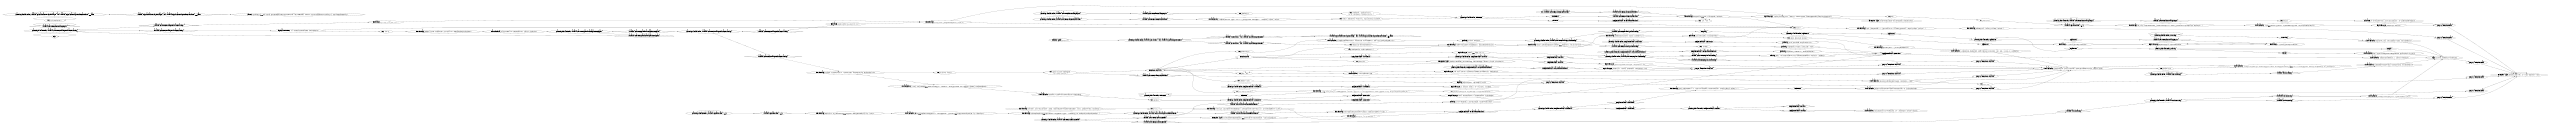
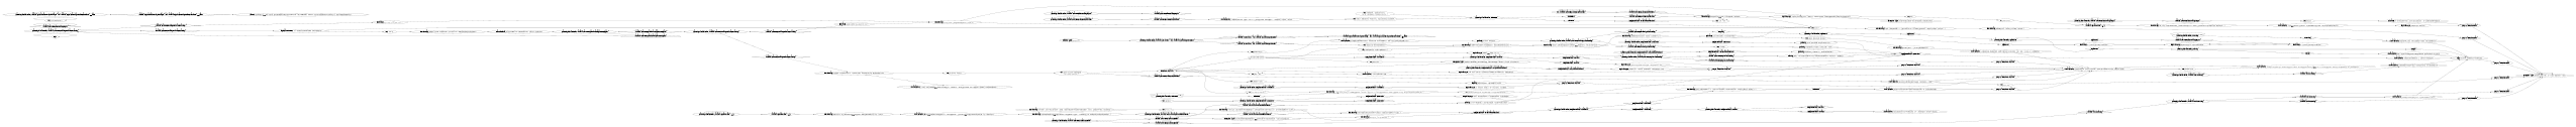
  digraph {
    rankdir=LR
    n1 [label=TASK]
    n2 [label="Scattering of Bullet Holes: Variable[\"coast.exec_viscal_succeeded\"]"]
    n3 [label="Variable[\"coast.exec_viscal_succeeded\"]" shape=diamond]
    n4 [label="!(Variable[\"coast.exec_viscal_succeeded\"])" shape=diamond]
    n5 [label="Scattering of Bullet Holes: IsHighestPolitical(\"revacholian_nationhood\")"]
    n6 [label="IsHighestPolitical(\"revacholian_nationhood\")" shape=diamond]
    n7 [label="Esprit de Corps: 外国异见分子，下层罪犯，还有普通民众。这就是你的信念，警官。"]
    n8 [label="Jump to: [executions viscal hub]"]
    n9 [label="!(IsHighestPolitical(\"revacholian_nationhood\"))" shape=diamond]
    n10 [label="You: 走开。[离开。]"]
    n11 [label="Kim Kitsuragi: “嗯，没错。”警督仔细检查着墙壁。“这些弹孔的密度很不寻常，就算以马丁内斯的*弹孔平均出现频率*来说，都有些夸张了。”"]
    n12 [label="Visual Calculus: 司令官——就是那位下达指令的人。机关枪的爆裂声在空中回荡，枪口的火光在他的脸上舞动……"]
    n13 [label="Esprit de Corps: 跟着你的兄弟一起走向死亡。"]
    n14 [label="Kim Kitsuragi: 警督微微点点头。“我们没什么可以做的。还是走吧。”"]
    n15 [label="Jump to: [executionsmain]"]
    n16 [label="Perception (Sight): 破裂的墙上布满了弹孔，从一个角落一直延伸到另一个角落。"]
    n17 [label="Scattering of Bullet Holes: Variable[\"coast.exec_kim_nodding_esprit\"]"]
    n18 [label="Variable[\"coast.exec_kim_nodding_esprit\"]" shape=diamond]
-   n19 [label="You: 看着墙边的人。"]
    n20 [label="You: 还有更多弹孔。这里肯定发生过什么。\n“看，金。还有更多弹孔。这里肯定发生过什么。”"]
    n21 [label="!(Variable[\"coast.exec_kim_nodding_esprit\"])" shape=diamond]
    n22 [label="Endurance: 呼！对于您老的脖子来说，点头什么的实在是太难了。差一点就要感觉到那种刺痛……"]
    n23 [label="Jump to: [executionsmain]"]
    n24 [label="Kim Kitsuragi: 警督跟随着你的点头频率。在这方面，他真的是专业人士。"]
    n25 [label="Endurance: 点头已经到达临界点！你无法再承受更多了！"]
    n26 [label="You: 别点头了。"]
    n27 [label="You: 该死的，继续点头啊！坚持到底！"]
    n28 [label="Jump to: [executions viscal hub]"]
    n29 [label="Visual Calculus: 自从那次齐射以来，已经过去了很长时间。血液早已被大雨和海水冲洗干净。没有留下一丝痕迹。"]
    n30 [label="You: 这*是*什么……"]
    n31 [label="Esprit de Corps: 你，你的朋友，你的家人。每一个你认识的人。这就是*你*。"]
    n32 [label="Jump to: [executions viscal hub]"]
    n33 [label="Esprit de Corps: 水蛭，跳蚤，还有小偷。这些吃白食的人渣靠着他人的辛勤劳动生活。这就是你的信念。"]
    n34 [label="Scattering of Bullet Holes: IsKimHere()"]
    n35 [label="Empathy: 也许你应该改变它。他们在祈祷……尖叫……"]
    n36 [label="Kim Kitsuragi: “意思是说，这里的弹孔*太多了*。”他用手扫过墙壁。“看起来是自动步枪。最近很难见到了……”"]
    n37 [label="Visual Calculus: 一大群人，穿的可能是便服——衣服因为冲突残破不堪，上面盖满尘土。通过弹孔的高度来看，他们不是坐着的（某些国家，这是死刑的惯例做法）。"]
    n38 [label="You: 什么也不说，只是点头。"]
-   n39 [label="Visual Calculus: 他们面对墙，站立着……没办法辨认出他们的个人或是背景信息。"]
    n40 [label="You: 谁参与了这次行刑？我需要搞清楚。\n“金，谁参与了这次行刑？”"]
    n41 [label="Endurance: 终止！终止！不……该死，太迟了！"]
    n42 [label="Kim Kitsuragi: 警督用力点着头，感觉他的脑袋像是要从脖子上折断一样。"]
    n43 [label="Esprit de Corps: 两名执法人员对抗整个世界。一致地点头。这是你的力量源泉。你能够清晰地感觉到……彼此之间友谊的纽带……"]
    n44 [label="Endurance: 呼，真走运……差点就陷入受伤的世界了。"]
    n45 [label="Esprit de Corps: 他会跟着你去死……你也会为他做同样的事。"]
    n46 [label="Endurance: 呼，真走运……差点就陷入受伤的世界了。"]
    n47 [label="Visual Calculus: 太阳高高地挂在天空上……烘烤着木板，沙子，还有你的皮肤。指令是在午后执行的。"]
    n48 [label="Logic: 记起特兰特·海德斯塔姆口中菲尔德的故事。"]
    n49 [label="Jump to: [executionsmain]"]
    n50 [label="Authority: 士兵……身处困境的人，他们可能没有选择，只能遵守不想执行的指令。"]
    n51 [label="!(IsHighestPolitical(\"communist\"))" shape=diamond]
    n52 [label="Visual Calculus: 雨滴落在木板和周围的沙丘上。云层挡住了所有光线……"]
    n53 [label="Visual Calculus: 这么多弹孔只会有两种可能：要么是在这里执行过大量死刑，要么就是他们没用*道德子弹*——只有一个士兵拿着上膛的步枪。看来这是一场大规模的处决，每个人都是全副武装。"]
    n54 [label="executions viscal hub"]
-   n55 [label=executionsmain]
+   n55 [label="我只是你心智能力的表现"]
    n56 [label="You: 看着站在一边的人。"]
    n57 [label="You: 再见。[离开。]"]
    n58 [label="You: “金，谁参与了这次行刑？”"]
    n59 [label="You: 看着列队的士兵。"]
    n60 [label="You: 我无话可说。"]
    n61 [label="Esprit de Corps: 普通民众——熟悉的，每一个人。"]
    n62 [label="You: “你刚说联盟军队。墙边的可能是他们吗？”"]
    n63 [label="!(IsHighestPolitical(\"ultraliberal\"))" shape=diamond]
    n64 [label="Visual Calculus: 一阵冰冷的海风吹散了幻象。"]
    n65 [label="Kim Kitsuragi: 一开始，警督一言不发……只是默默地凝视墙壁。“我不知道，”他终于开了口。“我不知道谁死在这里，在那堵可怕的墙边一字排开。跟大革命有关的任何党派都有可能。”"]
    n66 [label="Visual Calculus: 7个穿着战斗制服和黑大衣的男人，手握自动步枪，枪口对准普通民众。是某一方的士兵……但到底是哪一方的？"]
    n67 [label="Jump to: [executionsmain]"]
    n68 [label="Kim Kitsuragi: 警督点点头。“另一种可能的设想。”"]
    n69 [label="!(IsHighestPolitical(\"revacholian_nationhood\"))" shape=diamond]
    n70 [label="Scattering of Bullet Holes: IsHighestPolitical(\"ultraliberal\")"]
    n71 [label="Jump to: [executionsmain]"]
    n72 [label="Scattering of Bullet Holes: IsMorning()"]
    n73 [label="IsMorning()" shape=diamond]
    n74 [label="Visual Calculus: 朝阳从地平线上升起，发射出清晨的第一缕光线。指令是在拂晓执行的。"]
    n75 [label="!(Empathy())" shape=diamond]
    n76 [label="Scattering of Bullet Holes: IsAfternoon()"]
    n77 [label="IsAfternoon()" shape=diamond]
    n78 [label="!(IsAfternoon())" shape=diamond]
    n79 [label="Jump to: [executions viscal hub]"]
    n80 [label="Perception (Sight): 散布的弹孔看起来就像一张巨大的微笑的嘴。展露出致命的微笑。嘲笑着你，这个世界，还有活着的人们。"]
    n81 [label="You: 为什么有这么多弹孔？"]
    n82 [label="You: Variable[\"coast.exec_whitec_viscal_bullets\"]"]
    n83 [label="Variable[\"coast.exec_whitec_viscal_bullets\"]" shape=diamond]
    n84 [label="Kim Kitsuragi: 他赞同地点点头——这是一个很严肃的场面，值得你摇头。"]
    n85 [label="!(Variable[\"coast.exec_whitec_viscal_bullets\"])" shape=diamond]
    n86 [label="Perception (Sight): 这些弹孔的密度和覆盖范围都很惊人——需要*大量*子弹才能达到这种效果。一定是全自动步枪的杰作。"]
    n87 [label="Visual Calculus: 一排幽影面朝着一堵破裂的墙壁，还有7个阴影站在十米开外的地方。此外，还有一个人站在一边，仿佛置身局外。"]
    n88 [label="Physical Instrument: 够了！你感到自己的脊椎开始断裂，肌肉开始呻吟……"]
    n89 [label="You: 再来一次。"]
    n90 [label="Kim Kitsuragi: 警督掏出一块手帕，轻轻擦掉太阳穴上流下的汗水……一阵微弱的咔擦声在海岸边回响……"]
    n91 [label="Kim Kitsuragi: “好吧，”警督突然咳嗽了一下。“很高兴我们停下来了……我的脖子都有点痛了。如果没什么事的话，我们该走了。”"]
    n92 [label="You: “如果是菲尔德的员工呢，也许是他们的资产在大革命时期被查封的时候？”"]
    n93 [label="Kim Kitsuragi: “也许被枪决的是保皇派——内战开始的时候，他们就被康米主义者杀了。或者是康米主义者，在跟联盟军队冲突的最后阶段被处死。”"]
    n94 [label="Scattering of Bullet Holes: Variable[\"boardwalk.trant_about_feld_takeover\"]"]
    n95 [label="Variable[\"boardwalk.trant_about_feld_takeover\"]" shape=diamond]
    n96 [label="!(Variable[\"boardwalk.trant_about_feld_takeover\"])" shape=diamond]
    n97 [label="Scattering of Bullet Holes: Variable[\"auto.is_raining\"]"]
    n98 [label="Variable[\"auto.is_raining\"]" shape=diamond]
    n99 [label="Visual Calculus: 太阳慢慢朝地平线坠落……最后一丝光线消失在天边。指令是在傍晚执行的。"]
    n100 [label="!(Variable[\"auto.is_raining\"])" shape=diamond]
    n101 [label="Scattering of Bullet Holes: Variable[\"auto.is_snowing\"]"]
    n102 [label="Variable[\"auto.is_snowing\"]" shape=diamond]
    n103 [label="!(Variable[\"auto.is_snowing\"])" shape=diamond]
    n104 [label="Scattering of Bullet Holes: Variable[\"coast.exec_esprit_who_are_they\"]"]
    n105 [label="Kim Kitsuragi: “是啊……死在这里的不太可能是联盟的人。他们总是*最后*靠在墙边的人。”"]
    n106 [label="Scattering of Bullet Holes: IsHighestPolitical(\"moralist\")"]
    n107 [label="!(Variable[\"coast.exec_whitec_viscal_bullets\"])" shape=diamond]
    n108 [label="Visual Calculus: 现在还没办法把*完整的画面*拼凑起来。假说里还存在一个漏洞。"]
    n109 [label="Scattering of Bullet Holes: Variable[\"reputation.kim\"] >= 5"]
    n110 [label="Variable[\"reputation.kim\"] >= 5" shape=diamond]
    n111 [label="Kim Kitsuragi: 警督也点点头。这个场面挺有意思的——你们俩站在一栋废弃建筑的破墙边……点头。只是点头。"]
    n112 [label="Visual Calculus: 10米外——其他阴影井井有条地排成一行，自动步枪蓄势待发。一阵狂风吹过——行刑队的衣角在风中慢慢飞舞。有一个身影站在边上。"]
    n113 [label="!(Variable[\"reputation.kim\"] >= 5)" shape=diamond]
    n114 [label="Perception (Sight): 散布的弹孔看起来就像一张巨大的微笑的嘴。展露出致命的微笑。"]
    n115 [label="You: 摇头。"]
    n116 [label="Kim Kitsuragi: “脖子累惨了，是吗？”他左右拧动脖子，拉伸着。“还好停得够及时……我的脖子都开始抽痛了。别担心，会恢复的……现在，我们真的该走了。”"]
    n117 [label="You: “为什么？”"]
    n118 [label="Authority: 事实上，暴力无法提供答案……它只是一切调停失败后的最终手段。而且在这里，一切都失败了。"]
    n119 [label="You: 他们是谁？"]
    n120 [label="Scattering of Bullet Holes: IsHighestPolitical(\"communist\")"]
    n121 [label="IsHighestPolitical(\"communist\")" shape=diamond]
    n122 [label="!(IsHighestPolitical(\"communist\"))" shape=diamond]
    n123 [label="Variable[\"coast.exec_esprit_who_are_they\"]" shape=diamond]
    n124 [label="!(Variable[\"coast.exec_esprit_who_are_they\"])" shape=diamond]
    n125 [label="You: “我的天，看看这些弹孔！不知道为什么，我之前从没在墙上见过其他弹孔。”"]
    n126 [label="IsKimHere()" shape=diamond]
    n127 [label="!(IsKimHere())" shape=diamond]
    n128 [label="You: 更用力地点头。"]
    n129 [label="You: 继续点头。"]
    n130 [label="Kim Kitsuragi: “好吧，”警督突然咳嗽了一下。“这是个停下来的好时机。我的脖子都有点痛了。如果没什么事的话，我们该走了。”"]
    n131 [label="!(IsKimHere())" shape=diamond]
    n132 [label="Visual Calculus: 我只是你心智能力的表现……把所有可用的信息拼凑在一起。也许你应该问问警督。"]
    n133 [label="Authority: 昂贵的雇佣兵杀了些疯狗。总得有人做吧，不是吗？"]
    n134 [label="Scattering of Bullet Holes: IsHighestPolitical(\"communist\")"]
    n135 [label="IsHighestPolitical(\"communist\")" shape=diamond]
    n136 [label="Authority: 杀人犯。被命令扭曲。被迫杀人的年轻小伙子。"]
    n137 [label="Jump to: [executions viscal hub]"]
    n138 [label="Scattering of Bullet Holes: Variable[\"TASK.ask_about_ruby_in_village\"]  and  Variable[\"TASK.locate_ruby_on_the_coast_done\"] == false"]
    n139 [label="Variable[\"TASK.ask_about_ruby_in_village\"]  and  Variable[\"TASK.locate_ruby_on_the_coast_done\"] == false" shape=diamond]
    n140 [label="Shivers: 在这栋大厦之后——是另一栋大厦。曾经里面都是菲尔德电气的工程师和设计师，现在只剩断壁颓垣、白骨累累，不过对于某些老鼠来说……不知道为什么，你被一幅褪色的壁画吸引住了。"]
    n141 [label="!(Variable[\"TASK.ask_about_ruby_in_village\"]  and  Variable[\"TASK.locate_ruby_on_the_coast_done\"] == false)" shape=diamond]
    n142 [label="Kim Kitsuragi: “说真的，如果说有联盟成员处于这种形势下——那就是司令官。只有上级才能下达命令。”"]
    n143 [label="Scattering of Bullet Holes: IsHighestPolitical(\"ultraliberal\")"]
    n144 [label="IsHighestPolitical(\"ultraliberal\")" shape=diamond]
    n145 [label="IsHighestPolitical(\"moralist\")" shape=diamond]
    n146 [label="!(IsHighestPolitical(\"moralist\"))" shape=diamond]
    n147 [label="Kim Kitsuragi: “大革命之后，自动步枪的生产和销售就被缩减了。这种武器的毁灭性力量……有点太过了。这个世界还是需要保持一点人性的。”"]
    n148 [label="Jump to: [executionsmain]"]
    n149 [label="Scattering of Bullet Holes: Variable[\"coast.exec_whitec_viscal_bullets\"]"]
    n150 [label="Variable[\"coast.exec_whitec_viscal_bullets\"]" shape=diamond]
    n151 [label="Visual Calculus: 一排幽影面对墙站立着。有很多，至少十几个，他们的头部低垂，眼睛也被蒙上了。周围很安静。没有声音，没有动作。"]
    n152 [label="You: 好吧。很好。"]
    n153 [label="Scattering of Bullet Holes: IsKimHere()"]
    n154 [label="IsKimHere()" shape=diamond]
    n155 [label="Jump to: [executions viscal hub]"]
    n156 [label="Scattering of Bullet Holes: Variable[\"coast.exec_kim_nodding_esprit\"]"]
    n157 [label="Variable[\"coast.exec_kim_nodding_esprit\"]" shape=diamond]
    n158 [label="!(Variable[\"coast.exec_kim_nodding_esprit\"])" shape=diamond]
    n159 [label="Scattering of Bullet Holes: IsHighestPolitical(\"revacholian_nationhood\")"]
    n160 [label="IsHighestPolitical(\"revacholian_nationhood\")" shape=diamond]
    n161 [label="Authority: 国家的殉道者，热诚的骑士们。有胆量这样做的少数人。"]
    n162 [label="IsHighestPolitical(\"ultraliberal\")" shape=diamond]
    n163 [label="!(IsHighestPolitical(\"ultraliberal\"))" shape=diamond]
    n164 [label="Reaction Speed: 或者也许……"]
    n165 [label="Scattering of Bullet Holes: Variable[\"tc.revolution\"]  and  Variable[\"tc.coalition_government\"]"]
    n166 [label="Variable[\"tc.revolution\"]  and  Variable[\"tc.coalition_government\"]" shape=diamond]
    n167 [label="!(Variable[\"tc.revolution\"]  and  Variable[\"tc.coalition_government\"])" shape=diamond]
    n168 [label="Esprit de Corps: 通往常态和发展道路上的连带伤害。这就是你的信念，警官。"]
    n169 [label="You: “联盟的人呢？那些所谓的道德家呢？”"]
    n170 [label="Visual Calculus: 很黑，非常黑……微弱的光线在你视线的边缘摇曳。指令在夜间执行可不常见……"]
    n171 [label="Authority: 坚守使命。黑暗的使命。"]
    n172 [label="Scattering of Bullet Holes: Variable[\"coast.exec_authority_who_are_they\"]"]
    n173 [label="Kim Kitsuragi: 警督继续不断点头，一粒汗珠从他的侧脸滑落……"]
    n174 [label="Scattering of Bullet Holes: Variable[\"coast.exec_painth_save_against_neckpain\"]"]
    n175 [label="Variable[\"coast.exec_painth_save_against_neckpain\"]" shape=diamond]
    n176 [label="!(Variable[\"coast.exec_painth_save_against_neckpain\"])" shape=diamond]
    n177 [label="Scattering of Bullet Holes: Variable[\"coast.exec_nodding_endurance_warning\"]"]
    n178 [label="Scattering of Bullet Holes: Variable[\"coast.exec_nodding_endurance_warning\"]"]
    n179 [label="Variable[\"coast.exec_nodding_endurance_warning\"]" shape=diamond]
    n180 [label="!(Variable[\"coast.exec_nodding_endurance_warning\"])" shape=diamond]
    n181 [label="Variable[\"coast.exec_nodding_endurance_warning\"]" shape=diamond]
    n182 [label="!(Variable[\"coast.exec_nodding_endurance_warning\"])" shape=diamond]
    n183 [label="Visual Calculus: 雪花飘落在木板和周围的沙丘上，纯净的白色铺满整个大地……"]
    n184 [label="Kim Kitsuragi: “甚至可能是海岸那边菲尔德研究中心的雇员，毕竟他们的大厦被革命分子占领了。”"]
    n185 [label="Variable[\"coast.exec_authority_who_are_they\"]" shape=diamond]
    n186 [label="!(Variable[\"coast.exec_authority_who_are_they\"])" shape=diamond]
    n187 [label="Scattering of Bullet Holes: IsHighestPolitical(\"moralist\")"]
    n188 [label="IsHighestPolitical(\"moralist\")" shape=diamond]
    n189 [label="!(IsHighestPolitical(\"moralist\"))" shape=diamond]
    n190 [label="Pain Threshold: 脖子差点就要断了……但我他妈的绝对可以。不疼……一点都不疼……"]
    n191 [label="You: 他们是谁？"]
    n192 [label="Jump to: [executions viscal hub]"]
    n193 [label="Scattering of Bullet Holes: Authority()"]
    n194 [label="IsNight()" shape=diamond]
    n195 [label="!(IsNight())" shape=diamond]
    n196 [label="Endurance: 你的脖子承受不了这么大压力……太过了！"]
    n197 [label="Scattering of Bullet Holes: IsAfternoon()"]
    n198 [label="IsAfternoon()" shape=diamond]
    n199 [label="!(IsAfternoon())" shape=diamond]
    n200 [label="Esprit de Corps: 同伴们。那些被遗弃的可怜人，他们想要挺身而出，反抗世界的恐怖。"]
    n1 -> n1
    n2 -> n3
    n2 -> n4
    n3 -> n86
    n4 -> n100
    n5 -> n5
    n5 -> n6
    n6 -> n7
    n7 -> n8
    n8 -> n29
    n9 -> n10
    n11 -> n12
    n12 -> n13
    n13 -> n23
    n14 -> n15
    n15 -> n16
    n16 -> n16
    n17 -> n17
    n17 -> n18
-   n18 -> n19
-   n19 -> n20
    n20 -> n34
    n21 -> n21
    n22 -> n23
    n23 -> n16
    n24 -> n25
    n25 -> n26
    n25 -> n27
    n26 -> n91
    n27 -> n173
    n28 -> n29
    n29 -> n30
    n30 -> n53
    n31 -> n32
    n32 -> n29
    n33 -> n8
    n34 -> n126
    n34 -> n127
    n35 -> n32
    n36 -> n37
    n36 -> n38
-   n37 -> n39
    n38 -> n40
-   n39 -> n119
    n40 -> n54
    n40 -> n107
    n41 -> n42
    n42 -> n26
    n42 -> n43
    n43 -> n114
    n43 -> n115
    n44 -> n45
    n45 -> n46
    n46 -> n45
    n48 -> n49
    n49 -> n16
    n50 -> n51
    n51 -> n52
    n52 -> n48
    n53 -> n29
    n54 -> n33
    n54 -> n55
    n54 -> n56
    n54 -> n57
    n54 -> n58
    n54 -> n59
    n55 -> n60
    n55 -> n61
    n55 -> n62
    n55 -> n63
    n56 -> n35
    n57 -> n64
    n58 -> n65
    n59 -> n66
    n60 -> n80
    n61 -> n104
    n62 -> n105
    n63 -> n106
    n64 -> n137
    n65 -> n92
    n66 -> n171
    n67 -> n16
    n68 -> n69
    n69 -> n70
    n70 -> n162
    n70 -> n163
    n71 -> n16
    n72 -> n72
    n72 -> n73
    n73 -> n74
    n74 -> n48
    n75 -> n76
    n76 -> n77
    n76 -> n78
    n77 -> n44
    n78 -> n197
    n79 -> n29
    n80 -> n54
    n81 -> n81
    n82 -> n82
    n82 -> n83
    n83 -> n84
    n84 -> n26
    n84 -> n43
    n85 -> n84
    n86 -> n68
    n87 -> n29
    n88 -> n26
    n88 -> n89
    n89 -> n90
    n90 -> n190
    n91 -> n14
    n92 -> n67
    n93 -> n94
    n94 -> n95
    n94 -> n96
    n95 -> n50
    n96 -> n184
    n97 -> n97
    n97 -> n98
    n98 -> n99
    n99 -> n48
    n100 -> n101
    n101 -> n102
    n101 -> n103
    n102 -> n183
    n103 -> n71
    n104 -> n123
    n104 -> n124
    n105 -> n142
    n106 -> n145
    n106 -> n146
    n107 -> n108
    n108 -> n79
    n108 -> n152
    n109 -> n109
    n109 -> n110
    n110 -> n111
    n111 -> n112
    n112 -> n93
    n113 -> n11
    n115 -> n128
    n116 -> n117
    n117 -> n147
    n118 -> n51
    n119 -> n120
    n120 -> n121
    n120 -> n122
    n121 -> n200
    n123 -> n118
    n124 -> n192
    n125 -> n34
    n126 -> n9
    n127 -> n85
    n128 -> n113
    n129 -> n22
    n130 -> n131
    n131 -> n132
    n132 -> n155
    n133 -> n51
    n134 -> n134
    n134 -> n135
    n135 -> n136
    n136 -> n51
    n137 -> n29
    n138 -> n138
    n138 -> n139
    n139 -> n140
    n142 -> n24
    n143 -> n143
    n143 -> n144
    n144 -> n31
    n145 -> n168
    n146 -> n28
    n147 -> n68
    n148 -> n16
    n149 -> n149
    n149 -> n150
    n150 -> n151
    n151 -> n125
    n152 -> n148
    n153 -> n153
    n153 -> n154
    n154 -> n65
    n155 -> n29
    n156 -> n156
    n156 -> n157
    n157 -> n129
    n158 -> n46
    n159 -> n159
    n159 -> n160
    n160 -> n161
    n161 -> n51
    n162 -> n130
    n163 -> n187
    n164 -> n165
    n165 -> n166
    n165 -> n167
    n166 -> n169
    n167 -> n141
    n168 -> n8
    n169 -> n105
    n170 -> n48
    n171 -> n172
    n172 -> n185
    n172 -> n186
    n173 -> n87
    n174 -> n175
    n174 -> n176
    n175 -> n177
    n176 -> n178
    n177 -> n179
    n177 -> n180
    n178 -> n181
    n178 -> n182
    n179 -> n88
    n180 -> n41
    n181 -> n36
    n182 -> n196
    n183 -> n48
    n184 -> n69
    n185 -> n191
    n186 -> n75
    n187 -> n188
    n187 -> n189
    n189 -> n47
    n190 -> n174
    n191 -> n133
    n192 -> n29
    n193 -> n194
    n193 -> n195
    n194 -> n170
    n195 -> n48
    n196 -> n42
    n197 -> n198
    n197 -> n199
    n198 -> n158
    n199 -> n193
    n200 -> n32
  }
